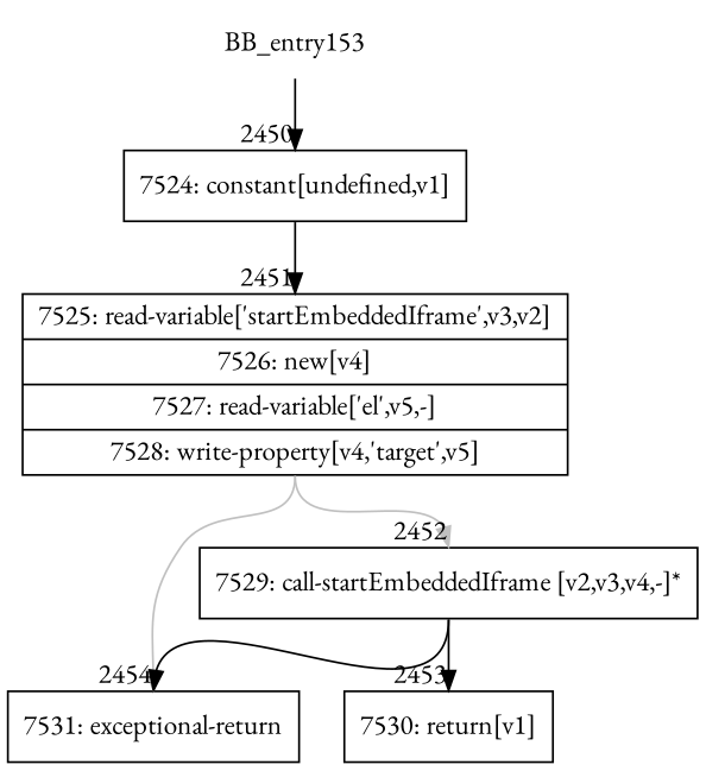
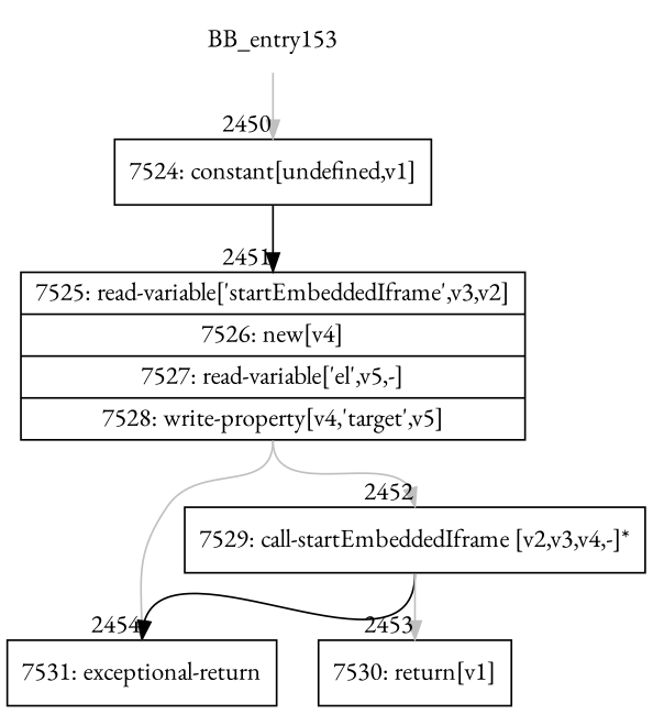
  digraph {
    fontname="EB Garamond"
    rankdir=TD
    node [fontname="EB Garamond" shape=record]
    edge [fontname="EB Garamond" headport=n tailport=s]
    n1 [label=BB_entry153 shape=none]
    n2 [label="{7524: constant[undefined,v1]}"]
    n3 [label="{7525: read-variable['startEmbeddedIframe',v3,v2]|7526: new[v4]|7527: read-variable['el',v5,-]|7528: write-property[v4,'target',v5]}"]
    n4 [label="{7529: call-startEmbeddedIframe [v2,v3,v4,-]*}"]
    n5 [label="{7531: exceptional-return}"]
    n6 [label="{7530: return[v1]}"]
-   n1 -> n2 [headlabel="    2450"]
+   n1 -> n2 [headlabel="    2450" color=gray]
    n2 -> n3 [headlabel="      2451"]
    n3 -> n4 [color=gray headlabel="      2452"]
    n3 -> n5 [color=gray headlabel="      2454"]
    n4 -> n5 [color=black]
-   n4 -> n6 [headlabel="      2453"]
+   n4 -> n6 [headlabel="      2453" color=gray]
  }
